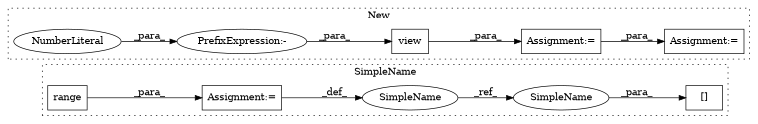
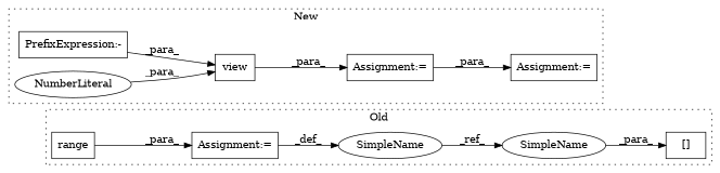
  digraph {
    rankdir=LR
    node [a=7 l=1 shape=box]
    n1 [a=32 l="6,1" label=range s="2947,2963"]
    n2 [l="57,2" label="Assignment:=" s="2882,2964"]
    n3 [a=2 l="14,1" label="[]" s="3113,3128"]
    n4 [a=42 label=SimpleName s=2943 shape=ellipse]
    n5 [a=42 label=SimpleName s=3127 shape=ellipse]
    n6 [a=32 l="5,1" label=view s="2799,2806"]
    n7 [label="Assignment:=" s=2974]
    n8 [label="Assignment:=" s=2902]
-   n9 [a=38 label="PrefixExpression:-" s=2804 shape=ellipse]
+   n9 [a=38 label="PrefixExpression:-" s=2804]
    n10 [a=34 label=NumberLiteral s=2805 shape=ellipse]
    subgraph cluster_1 {
-     label=SimpleName
+     label=Old
      style=dotted
      n1
      n2
      n3
      n4
      n5
    }
    subgraph cluster_2 {
      label=New
      style=dotted
      n6
      n7
      n8
      n9
      n10
    }
    n1 -> n2 [label=_para_]
    n2 -> n4 [label=_def_]
    n4 -> n5 [label=_ref_]
    n5 -> n3 [label=_para_]
    n6 -> n8 [label=_para_]
    n8 -> n7 [label=_para_]
    n9 -> n6 [label=_para_]
-   n10 -> n9 [label=_para_]
+   n10 -> n6 [label=_para_]
  }
